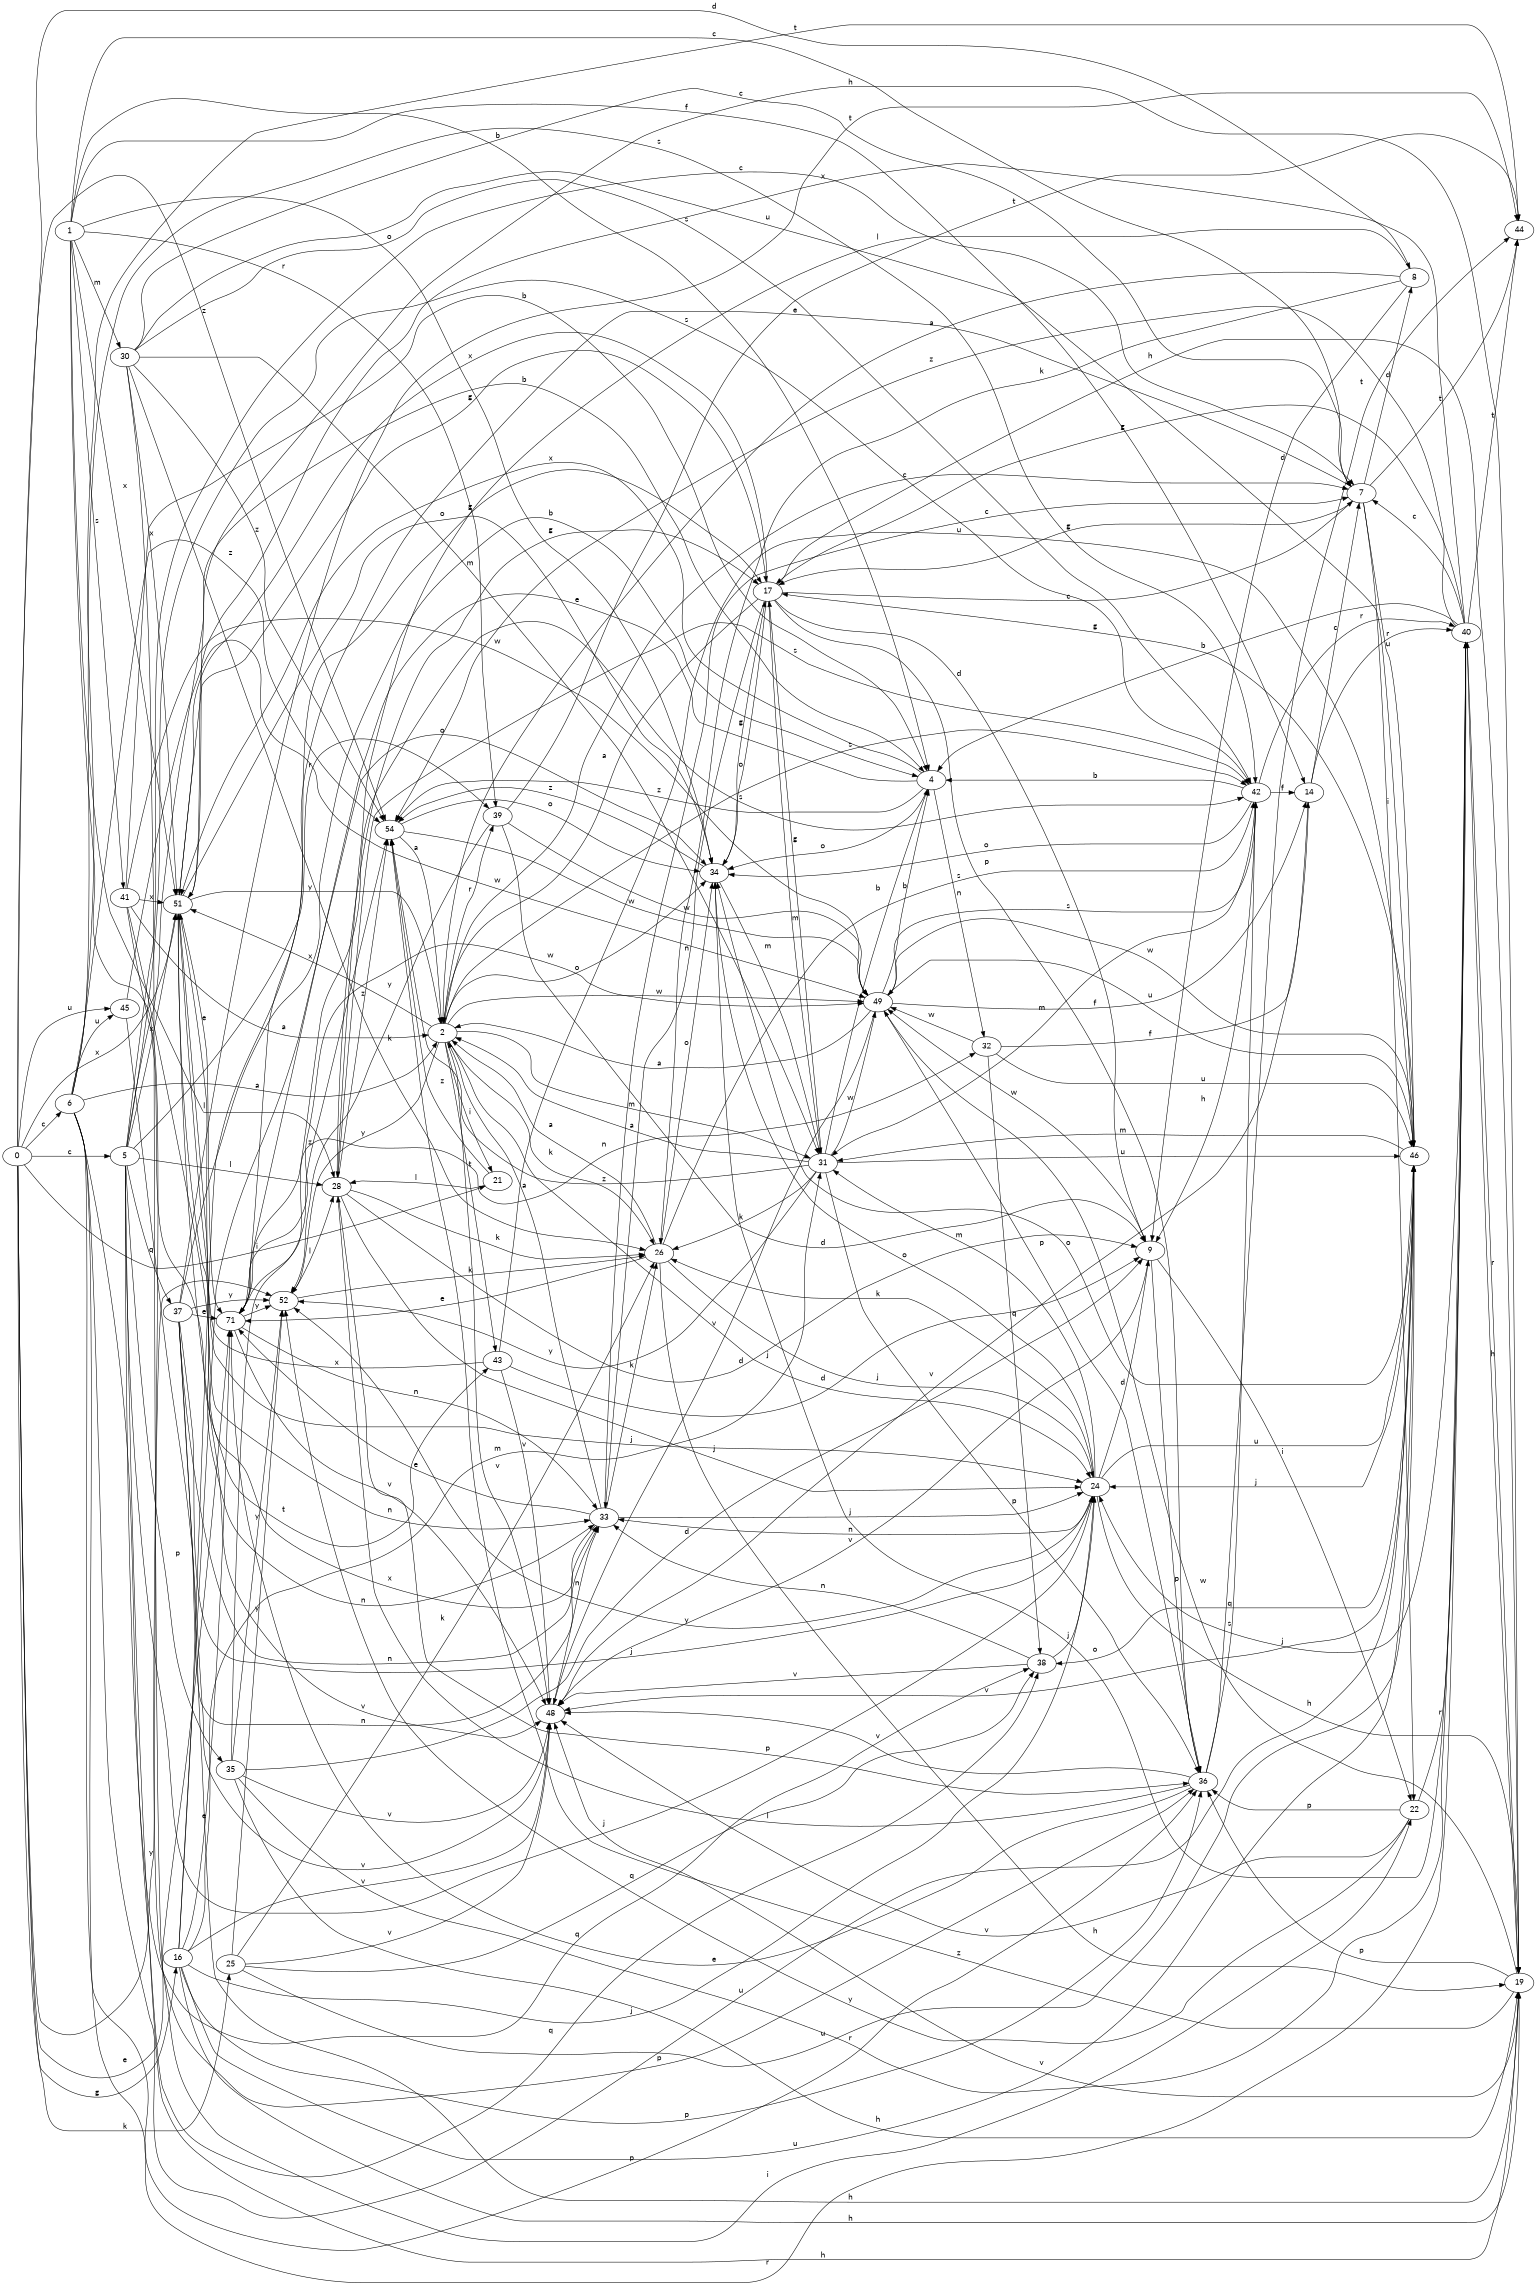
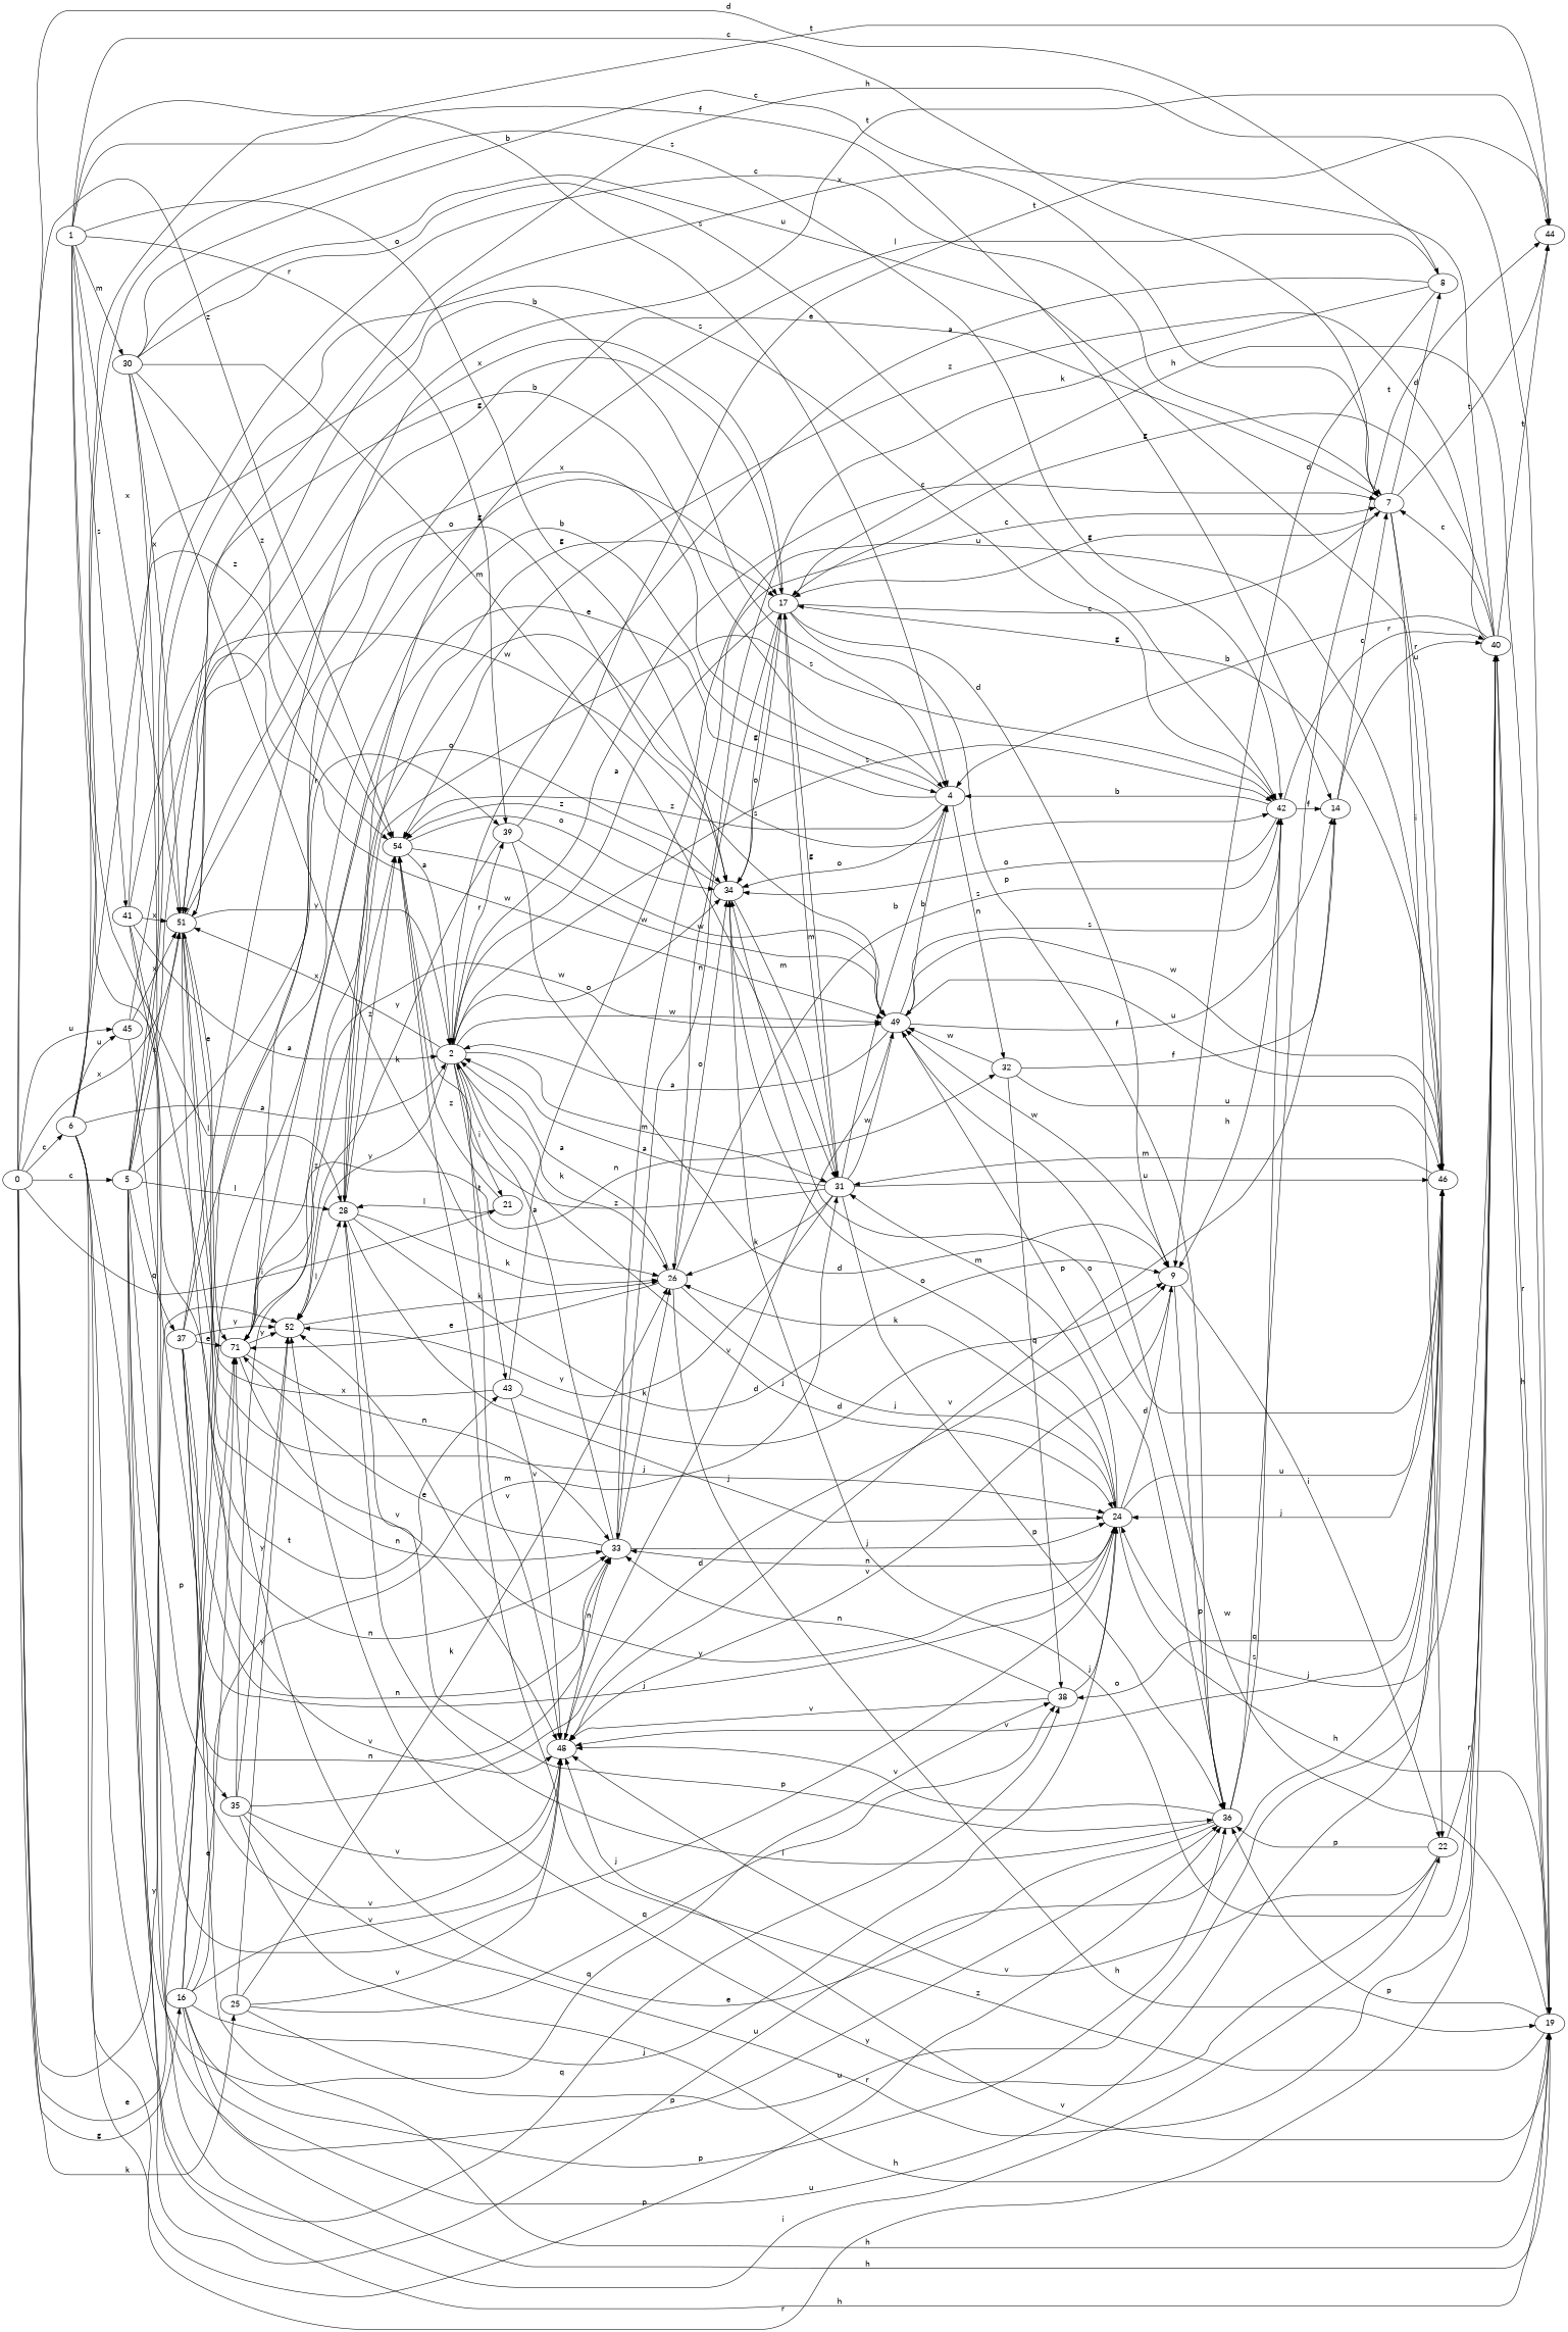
  strict digraph {
    fontname=Lato
    rankdir=LR
    node [fontname=Lato]
    edge [fontname=Lato]
    0
    5
    6
    8
    n5 [label=71]
    16
    21
    25
    45
    51
    52
    54
    4
    7
    28
    39
    24
    42
    19
    35
    37
    38
    2
    36
    40
    44
    46
    26
    9
    48
    49
    32
    33
    34
    31
    17
    1
    14
    30
    41
    43
    22
    0 -> 5 [label=c]
    0 -> 6 [label=c]
    0 -> 8 [label=d]
    0 -> n5 [label=e]
    0 -> 16 [label=g]
    0 -> 21 [label=i]
    0 -> 25 [label=k]
    0 -> 45 [label=u]
    0 -> 51 [label=x]
    0 -> 52 [label=y]
    0 -> 54 [label=z]
    5 -> 51 [label=x]
    5 -> 4 [label=b]
    5 -> 7 [label=c]
    5 -> 28 [label=l]
    5 -> 39 [label=r]
    5 -> 24 [label=j]
    5 -> 42 [label=s]
    5 -> 19 [label=h]
    5 -> 35 [label=p]
    5 -> 37 [label=q]
    5 -> 38 [label=q]
    6 -> 45 [label=u]
    6 -> 54 [label=z]
    6 -> 42 [label=s]
    6 -> 38 [label=q]
    6 -> 2 [label=a]
    6 -> 36 [label=p]
    6 -> 40 [label=r]
    6 -> 44 [label=t]
    6 -> 46 [label=u]
    8 -> 28 [label=l]
    8 -> 2 [label=a]
    8 -> 26 [label=k]
    8 -> 9 [label=d]
    n5 -> 52 [label=y]
    n5 -> 42 [label=s]
    n5 -> 48 [label=v]
    n5 -> 49 [label=w]
    n5 -> 32 [label=n]
    n5 -> 33 [label=n]
    16 -> n5 [label=e]
    16 -> 24 [label=j]
    16 -> 19 [label=h]
    16 -> 36 [label=p]
    16 -> 46 [label=u]
    16 -> 48 [label=v]
    16 -> 34 [label=o]
    16 -> 31 [label=m]
    16 -> 17 [label=g]
    21 -> 54 [label=z]
    21 -> 28 [label=l]
    25 -> 52 [label=y]
    25 -> 38 [label=q]
    25 -> 46 [label=u]
    25 -> 26 [label=k]
    25 -> 48 [label=v]
    45 -> 49 [label=w]
    45 -> 33 [label=n]
    51 -> n5 [label=e]
    51 -> 24 [label=j]
    51 -> 19 [label=h]
    51 -> 2 [label=y]
    51 -> 48 [label=v]
    51 -> 33 [label=n]
    51 -> 34 [label=o]
    51 -> 17 [label=g]
    52 -> 28 [label=l]
    52 -> 26 [label=k]
    54 -> 2 [label=a]
    54 -> 49 [label=w]
    54 -> 34 [label=o]
    4 -> n5 [label=e]
    4 -> 51 [label=x]
    4 -> 54 [label=z]
    4 -> 32 [label=n]
    4 -> 34 [label=o]
    7 -> 8 [label=d]
    7 -> n5 [label=e]
    7 -> 44 [label=t]
    7 -> 46 [label=u]
    7 -> 17 [label=g]
    7 -> 22 [label=i]
    28 -> 54 [label=z]
    28 -> 24 [label=j]
    28 -> 42 [label=s]
    28 -> 36 [label=p]
    28 -> 26 [label=k]
    28 -> 9 [label=d]
    28 -> 17 [label=g]
    39 -> 52 [label=y]
    39 -> 44 [label=t]
    39 -> 9 [label=d]
    39 -> 49 [label=w]
    24 -> 52 [label=y]
    24 -> 19 [label=h]
    24 -> 46 [label=u]
    24 -> 26 [label=k]
    24 -> 9 [label=d]
    24 -> 33 [label=n]
    24 -> 34 [label=o]
    24 -> 31 [label=m]
    42 -> 4 [label=b]
    42 -> 40 [label=r]
    42 -> 9 [label=h]
    42 -> 34 [label=o]
-   42 -> 31 [label=m]
    42 -> 14 [label=f]
    19 -> 54 [label=z]
    19 -> 36 [label=p]
    19 -> 40 [label=r]
    19 -> 48 [label=v]
    19 -> 49 [label=w]
    35 -> 52 [label=y]
    35 -> 54 [label=z]
    35 -> 19 [label=h]
    35 -> 40 [label=r]
    35 -> 9 [label=d]
    35 -> 48 [label=v]
    37 -> n5 [label=e]
    37 -> 52 [label=y]
    37 -> 4 [label=b]
    37 -> 24 [label=j]
    37 -> 19 [label=h]
    37 -> 44 [label=t]
    37 -> 48 [label=v]
    37 -> 33 [label=n]
    38 -> 24 [label=j]
    38 -> 48 [label=v]
    38 -> 33 [label=n]
    2 -> 21 [label=i]
    2 -> 51 [label=x]
    2 -> 52 [label=y]
    2 -> 7 [label=c]
    2 -> 39 [label=r]
    2 -> 24 [label=j]
    2 -> 42 [label=s]
    2 -> 26 [label=k]
    2 -> 48 [label=v]
    2 -> 49 [label=w]
    2 -> 34 [label=o]
    2 -> 31 [label=m]
    2 -> 43 [label=t]
    36 -> n5 [label=e]
    36 -> 28 [label=l]
    36 -> 42 [label=s]
    36 -> 44 [label=t]
    36 -> 48 [label=v]
    40 -> 51 [label=x]
    40 -> 54 [label=z]
    40 -> 4 [label=b]
    40 -> 7 [label=c]
    40 -> 24 [label=j]
    40 -> 19 [label=h]
    40 -> 44 [label=t]
    40 -> 34 [label=o]
    40 -> 17 [label=g]
    46 -> 24 [label=j]
    46 -> 38 [label=q]
    46 -> 48 [label=v]
    46 -> 49 [label=w]
    46 -> 34 [label=o]
    46 -> 31 [label=m]
    46 -> 17 [label=g]
    26 -> n5 [label=e]
    26 -> 24 [label=j]
    26 -> 42 [label=s]
    26 -> 19 [label=h]
    26 -> 2 [label=a]
    26 -> 34 [label=o]
    9 -> 36 [label=p]
    9 -> 48 [label=v]
    9 -> 49 [label=w]
    9 -> 22 [label=i]
    48 -> 33 [label=n]
    49 -> 4 [label=b]
    49 -> 42 [label=s]
    49 -> 2 [label=a]
    49 -> 36 [label=p]
    49 -> 46 [label=u]
    49 -> 48 [label=v]
    49 -> 14 [label=f]
    32 -> 38 [label=q]
    32 -> 46 [label=u]
    32 -> 49 [label=w]
    32 -> 14 [label=f]
    33 -> n5 [label=e]
-   33 -> 51 [label=x]
+   45 -> 51 [label=x]
    33 -> 7 [label=c]
    33 -> 24 [label=j]
    33 -> 2 [label=a]
    33 -> 26 [label=k]
    34 -> 54 [label=z]
    34 -> 31 [label=m]
    34 -> 17 [label=g]
    31 -> 52 [label=y]
    31 -> 54 [label=z]
    31 -> 4 [label=b]
    31 -> 2 [label=a]
    31 -> 36 [label=p]
    31 -> 46 [label=u]
    31 -> 26 [label=k]
    31 -> 49 [label=w]
    31 -> 17 [label=g]
    17 -> 51 [label=x]
    17 -> 7 [label=c]
    17 -> 19 [label=h]
    17 -> 2 [label=a]
    17 -> 36 [label=p]
    17 -> 9 [label=d]
    17 -> 33 [label=n]
    17 -> 34 [label=o]
    17 -> 31 [label=m]
    1 -> 51 [label=x]
    1 -> 4 [label=b]
    1 -> 7 [label=c]
    1 -> 28 [label=l]
    1 -> 39 [label=r]
    1 -> 34 [label=o]
    1 -> 14 [label=f]
    1 -> 30 [label=m]
    1 -> 41 [label=s]
    1 -> 43 [label=t]
    14 -> 7 [label=c]
    14 -> 40 [label=r]
    14 -> 48 [label=v]
    30 -> 51 [label=x]
    30 -> 54 [label=z]
    30 -> 7 [label=c]
    30 -> 42 [label=s]
    30 -> 46 [label=u]
    30 -> 26 [label=k]
    30 -> 31 [label=m]
    30 -> 22 [label=i]
    41 -> 51 [label=x]
    41 -> 4 [label=b]
    41 -> 2 [label=a]
    41 -> 36 [label=p]
    41 -> 49 [label=w]
    41 -> 33 [label=n]
    43 -> 51 [label=x]
    43 -> 46 [label=u]
    43 -> 9 [label=d]
    43 -> 48 [label=v]
    22 -> 52 [label=y]
    22 -> 36 [label=p]
    22 -> 40 [label=r]
    22 -> 48 [label=v]
  }
